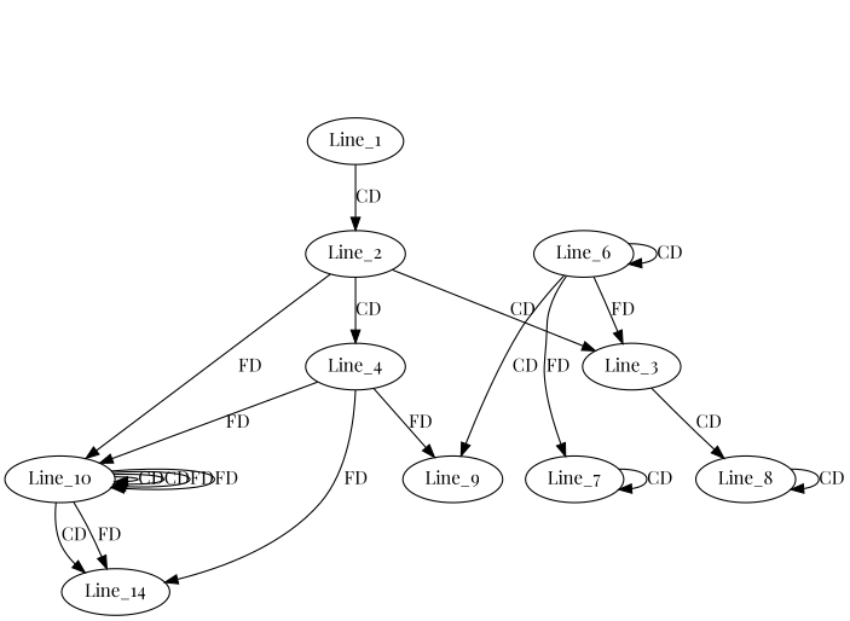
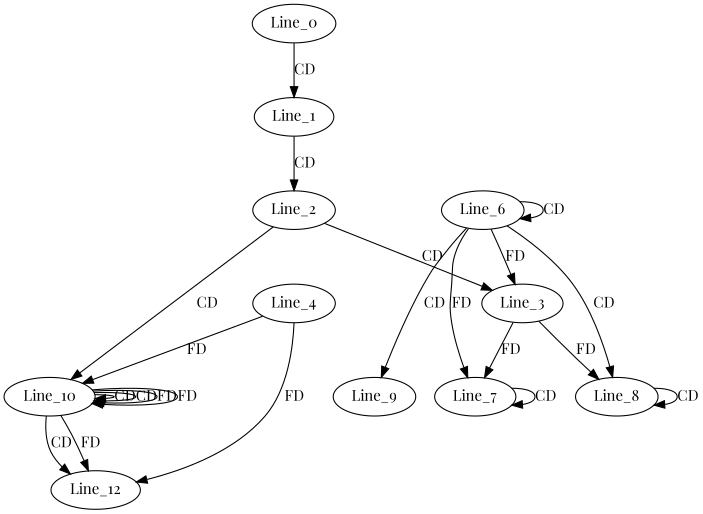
  digraph {
    fontname="Playfair Display"
    node [fontname="Playfair Display"]
    edge [fontname="Playfair Display"]
+   Line_0
    Line_1
    Line_2
    Line_3
    Line_4
    n6 [label=Line_10]
    Line_7
    Line_8
    Line_9
-   Line_14
+   Line_14 [label=Line_12]
    Line_6
+   Line_0 -> Line_1 [label=CD]
    Line_1 -> Line_2 [label=CD]
    Line_2 -> Line_3 [label=CD]
-   Line_2 -> Line_4 [label=CD]
-   Line_2 -> n6 [label=FD]
-   Line_3 -> Line_8 [label=CD]
+   Line_2 -> n6 [label=CD]
+   Line_3 -> Line_7 [label=FD]
+   Line_3 -> Line_8 [label=FD]
    Line_4 -> n6 [label=FD]
-   Line_4 -> Line_9 [label=FD]
    Line_4 -> Line_14 [label=FD]
    n6 -> n6 [label=CD]
    n6 -> n6 [label=CD]
    n6 -> n6 [label=FD]
    n6 -> n6 [label=FD]
    n6 -> Line_14 [label=CD]
    n6 -> Line_14 [label=FD]
    Line_7 -> Line_7 [label=CD]
    Line_8 -> Line_8 [label=CD]
    Line_6 -> Line_3 [label=FD]
    Line_6 -> Line_7 [label=FD]
+   Line_6 -> Line_8 [label=CD]
    Line_6 -> Line_9 [label=CD]
    Line_6 -> Line_6 [label=CD]
  }
